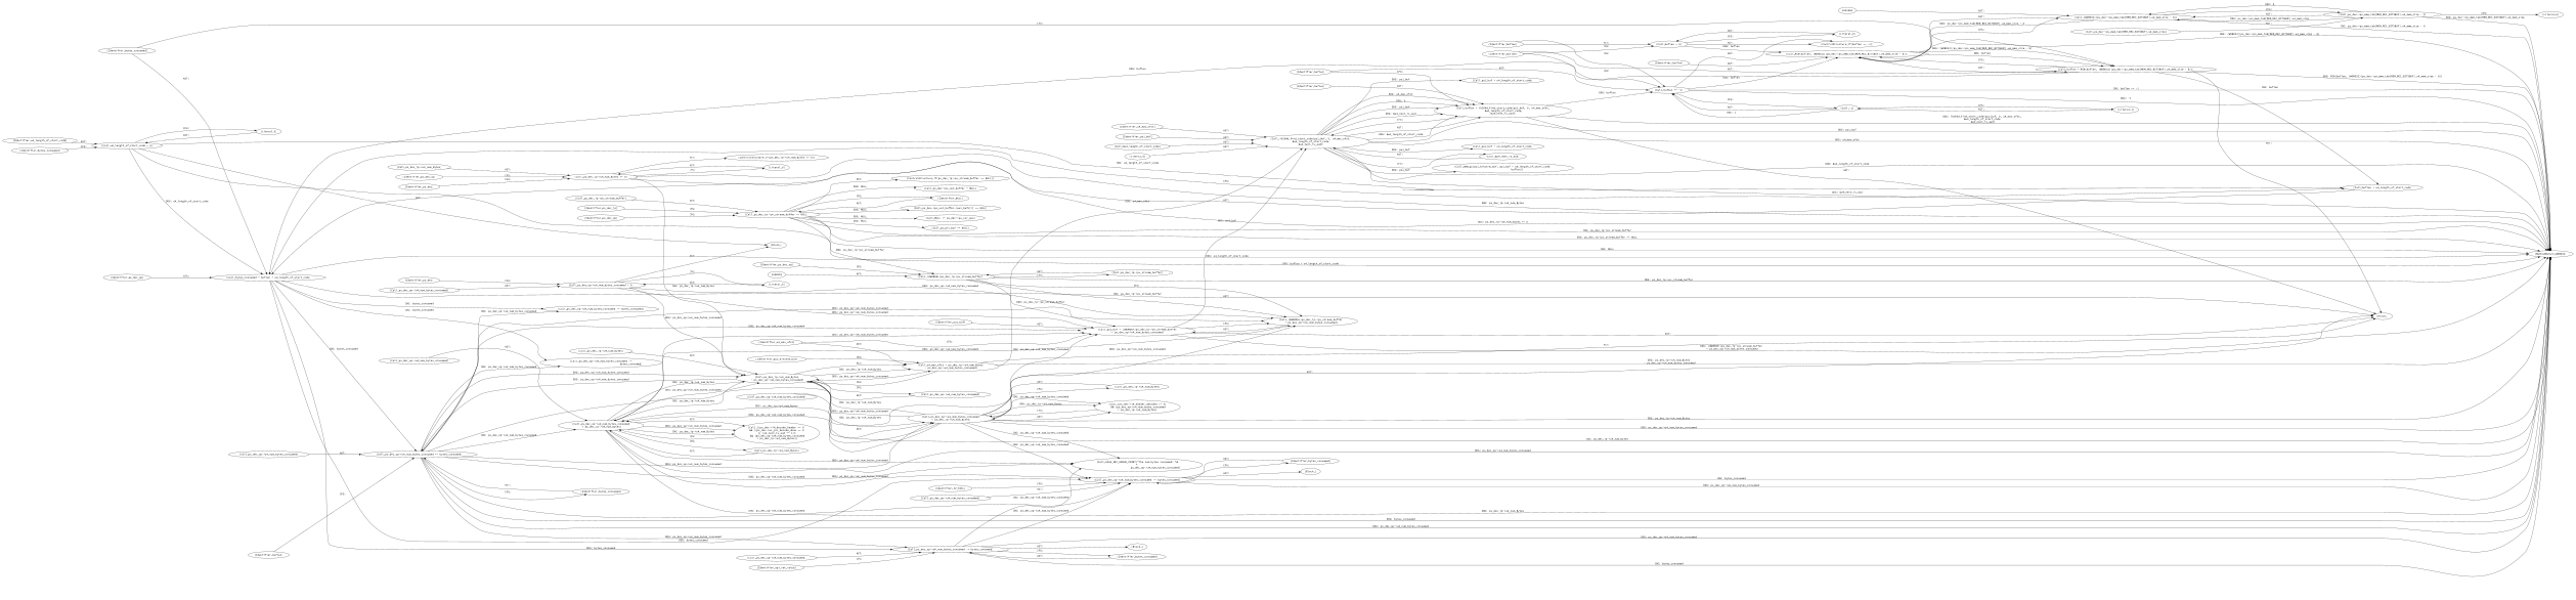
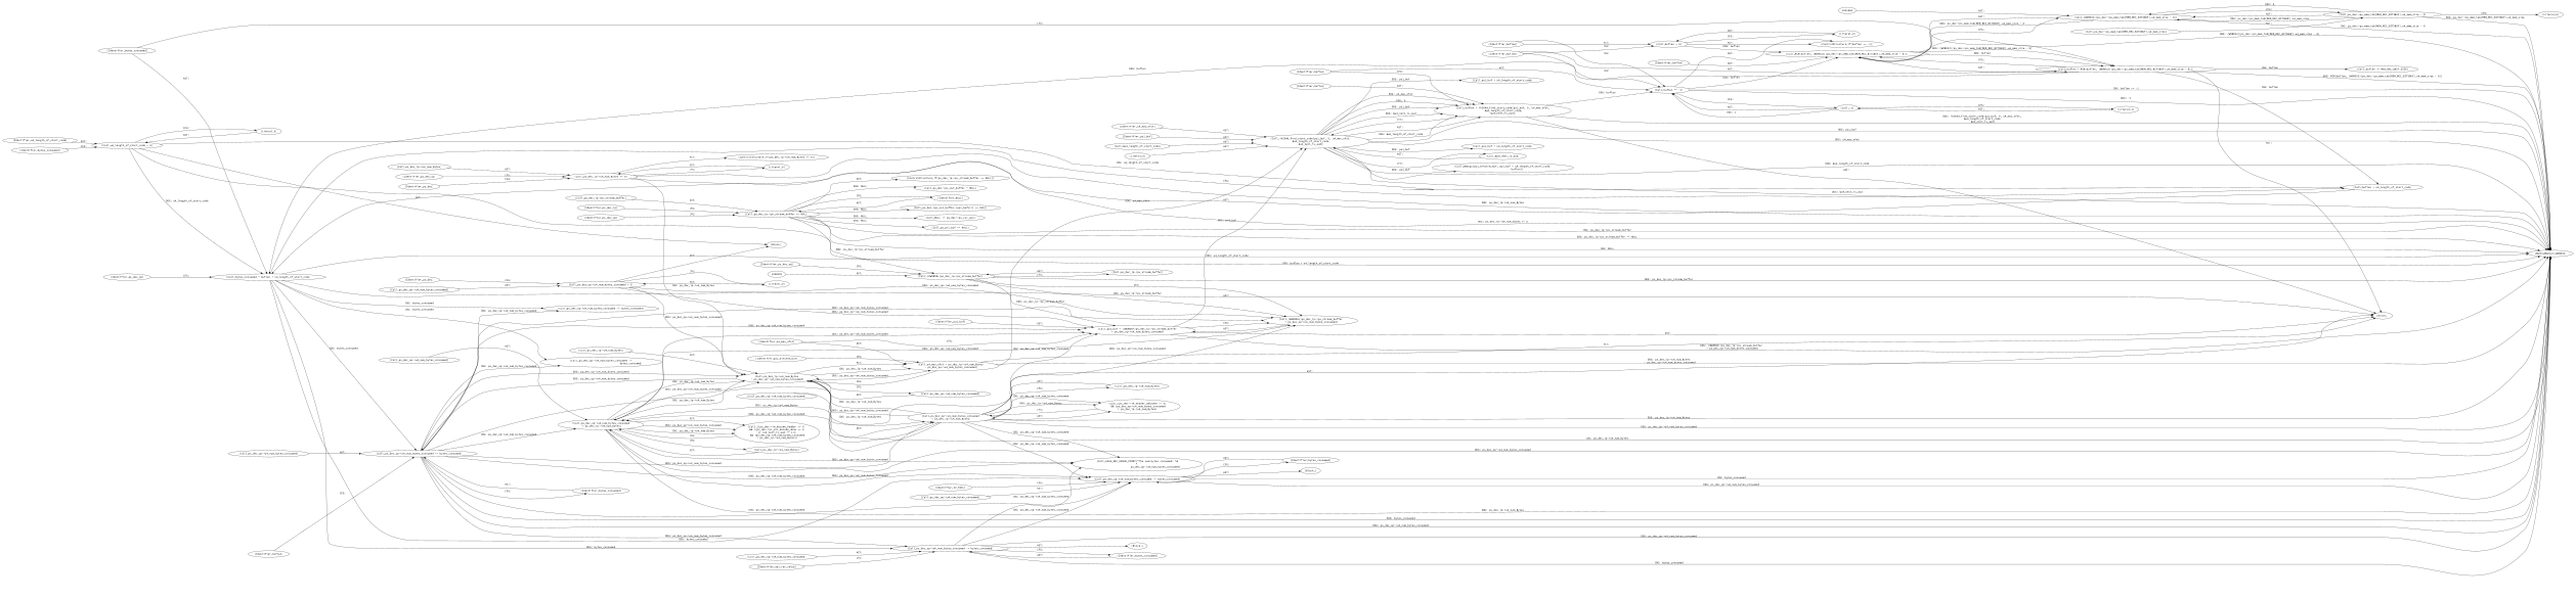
  digraph {
    fontname="Source Code Pro"
    rankdir=LR
    node [fontname="Source Code Pro"]
    edge [fontname="Source Code Pro"]
    n1 [label="(Call,ps_dec_op->u4_num_bytes_consumed -= bytes_consumed)"]
    n2 [label="(Identifier,bytes_consumed)"]
    n3 [label="(Block,)"]
    n4 [label="(MethodReturn,WORD32)"]
    n5 [label="(Call,bytes_consumed = buflen + u4_length_of_start_code)"]
    n6 [label="(Call,ps_dec_op->u4_num_bytes_consumed += bytes_consumed)"]
    n7 [label="(Call,ps_dec_op->u4_num_bytes_consumed -= bytes_consumed)"]
    n8 [label="(Call,ps_dec_op->u4_num_bytes_consumed -= bytes_consumed)"]
    n9 [label="(Call,ps_dec_op->u4_num_bytes_consumed -=\n                                        bytes_consumed)"]
    n10 [label="(Block,)"]
    n11 [label="(Call,buflen + u4_length_of_start_code)"]
    n12 [label="(Call,pu1_buf = (UWORD8*)ps_dec_ip->pv_stream_buffer\n + ps_dec_op->u4_num_bytes_consumed)"]
    n13 [label="(Call,(UWORD8*)ps_dec_ip->pv_stream_buffer\n + ps_dec_op->u4_num_bytes_consumed)"]
    n14 [label="(Call,ps_dec_op->u4_num_bytes_consumed\n < ps_dec_ip->u4_num_Bytes)"]
    n15 [label="(Call,ps_dec_ip->u4_num_Bytes\n - ps_dec_op->u4_num_bytes_consumed)"]
    n16 [label="(Call,H264_DEC_DEBUG_PRINT(\"The num bytes consumed: %d\n\",\n                         ps_dec_op->u4_num_bytes_consumed))"]
    n17 [label="(Call,ps_dec_op->u4_num_bytes_consumed\n < ps_dec_ip->u4_num_Bytes)"]
    n18 [label="(Identifier,bytes_consumed)"]
    n19 [label="(Block,)"]
    n20 [label="(Identifier,bytes_consumed)"]
    n21 [label="(Call,buflen = MIN(buflen, (WORD32)(ps_dec->ps_mem_tab[MEM_REC_BITSBUF].u4_mem_size - 8)))"]
    n22 [label="(Call,MIN(buflen, (WORD32)(ps_dec->ps_mem_tab[MEM_REC_BITSBUF].u4_mem_size - 8)))"]
+   n23 [label="(Call,buflen >= MAX_NAL_UNIT_SIZE)"]
    n24 [label="(Call,(WORD32)(ps_dec->ps_mem_tab[MEM_REC_BITSBUF].u4_mem_size - 8))"]
    n25 [label="(Call,ps_dec->ps_mem_tab[MEM_REC_BITSBUF].u4_mem_size - 8)"]
    n26 [label="(Call,buflen == -1)"]
    n27 [label="(Call,-1)"]
    n28 [label="(ControlStructure,if(buflen == -1))"]
    n29 [label="(Literal,1)"]
    n30 [label="(Call,buflen = ih264d_find_start_code(pu1_buf, 0, u4_max_ofst,\n &u4_length_of_start_code,\n &u4_next_is_aud))"]
    n31 [label="(Call,ih264d_find_start_code(pu1_buf, 0, u4_max_ofst,\n &u4_length_of_start_code,\n &u4_next_is_aud))"]
    n32 [label="(Call,pu1_buf + u4_length_of_start_code)"]
    n33 [label="(Call,&u4_next_is_aud)"]
    n34 [label="(Call,memcpy(pu1_bitstrm_buf, pu1_buf + u4_length_of_start_code,\n                   buflen))"]
    n35 [label="(Call,pu1_buf + u4_length_of_start_code)"]
    n36 [label="(Call,(UWORD8*)ps_dec_ip->pv_stream_buffer)"]
    n37 [label="(Call,ps_dec_ip->pv_stream_buffer)"]
    n38 [label="(Call,ps_dec_ip->pv_stream_buffer == NULL)"]
    n39 [label="(Call,ps_dec->ps_out_buffer->pu1_bufs[i] == NULL)"]
    n40 [label="(Call,NULL != ps_dec->ps_cur_sps)"]
    n41 [label="(Call,ps_pic_buf == NULL)"]
    n42 [label="(ControlStructure,if(ps_dec_ip->pv_stream_buffer == NULL))"]
    n43 [label="(Call,ps_dec->ps_out_buffer = NULL)"]
    n44 [label="(Identifier,NULL)"]
    n45 [label="(Call,((ps_dec->i4_decode_header == 0)\n && ((ps_dec->u1_pic_decode_done == 0)\n || (u4_next_is_aud == 1)))\n && (ps_dec_op->u4_num_bytes_consumed\n < ps_dec_ip->u4_num_Bytes))"]
    n46 [label="(Call,ps_dec_ip->u4_num_Bytes)"]
    n47 [label="(Call,u4_max_ofst = ps_dec_ip->u4_num_Bytes\n - ps_dec_op->u4_num_bytes_consumed)"]
    n48 [label="(Call,ps_dec_op->u4_num_bytes_consumed)"]
    n49 [label="(Call,(ps_dec->i4_header_decoded != 3)\n && (ps_dec_op->u4_num_bytes_consumed\n < ps_dec_ip->u4_num_Bytes))"]
    n50 [label="(Call,ps_dec_ip->u4_num_Bytes)"]
    n51 [label="(Call,ps_dec_ip->u4_num_Bytes <= 0)"]
    n52 [label="(ControlStructure,if(ps_dec_ip->u4_num_Bytes <= 0))"]
    n53 [label="(Literal,0)"]
    n54 [label="(Call,ps_dec_op->u4_num_bytes_consumed = 0)"]
    n55 [label="(Block,)"]
    n56 [label="(Literal,0)"]
    n57 [label="(Call,buflen = 0)"]
    n58 [label="(Literal,0)"]
    n59 [label="(Literal,8)"]
    n60 [label="(Call,u4_length_of_start_code = 0)"]
    n61 [label="(Literal,0)"]
    n62 [label="(Identifier,ps_dec_op)"]
    n63 [label="(Identifier,IV_FAIL)"]
    n64 [label="(Call,&u4_length_of_start_code)"]
    n65 [label="(Call,ps_dec_op->u4_num_bytes_consumed)"]
    n66 [label="(Call,ps_dec_ip->u4_num_Bytes)"]
    n67 [label="(Call,ps_dec_ip->pv_stream_buffer)"]
    n68 [label="(Identifier,u4_max_ofst)"]
    n69 [label="(Identifier,pu1_bitstrm_buf)"]
    n70 [label="(Identifier,buflen)"]
    n71 [label="(Call,ps_dec_op->u4_num_bytes_consumed)"]
    n72 [label="(Identifier,bytes_consumed)"]
    n73 [label="(Identifier,buflen)"]
    n74 [label="(Identifier,buflen)"]
    n75 [label="(Call,ps_dec->ps_mem_tab[MEM_REC_BITSBUF].u4_mem_size)"]
    n76 [label="(Call,ps_dec_op->u4_num_bytes_consumed)"]
    n77 [label="(Call,ps_dec_op->u4_num_bytes_consumed)"]
    n78 [label="(Identifier,ps_dec_op)"]
    n79 [label="(Literal,0)"]
    n80 [label="(Identifier,ps_dec_op)"]
    n81 [label="(Identifier,api_ret_value)"]
    n82 [label="(Identifier,ps_dec_ip)"]
    n83 [label="(Identifier,u4_max_ofst)"]
    n84 [label="(Identifier,pu1_buf)"]
    n85 [label="(Identifier,pu1_buf)"]
    n86 [label="(Identifier,buflen)"]
    n87 [label="(Identifier,ps_dec)"]
    n88 [label="(Call,ps_dec_ip->u4_num_Bytes)"]
    n89 [label="(Identifier,buflen)"]
    n90 [label="(Identifier,ps_dec_op)"]
    n91 [label="(Identifier,u4_length_of_start_code)"]
    n92 [label="(Identifier,buflen)"]
    n93 [label="(Identifier,bytes_consumed)"]
    n94 [label="(Call,ps_dec_op->u4_num_bytes_consumed)"]
    n95 [label="(Call,ps_dec_op->u4_num_bytes_consumed)"]
    n96 [label="(Identifier,ps_dec)"]
    1000993
    1001044
    n1 -> n2 [label="CFG: "]
    n1 -> n3 [label="AST: "]
    n1 -> n4 [label="DDG: bytes_consumed"]
    n1 -> n4 [label="DDG: ps_dec_op->u4_num_bytes_consumed"]
    n2 -> n1 [label="AST: "]
    n5 -> n1 [label="DDG: bytes_consumed"]
    n5 -> n4 [label="DDG: buflen + u4_length_of_start_code"]
    n5 -> n6 [label="DDG: bytes_consumed"]
    n5 -> n7 [label="DDG: bytes_consumed"]
    n5 -> n8 [label="DDG: bytes_consumed"]
    n5 -> n9 [label="DDG: bytes_consumed"]
    n5 -> n10 [label="AST: "]
    n5 -> n11 [label="CFG: "]
    n6 -> n1 [label="DDG: ps_dec_op->u4_num_bytes_consumed"]
    n6 -> n4 [label="DDG: bytes_consumed"]
    n6 -> n4 [label="DDG: ps_dec_op->u4_num_bytes_consumed"]
    n6 -> n7 [label="DDG: ps_dec_op->u4_num_bytes_consumed"]
    n6 -> n8 [label="DDG: ps_dec_op->u4_num_bytes_consumed"]
    n6 -> n9 [label="DDG: ps_dec_op->u4_num_bytes_consumed"]
    n6 -> n10 [label="AST: "]
    n6 -> n12 [label="DDG: ps_dec_op->u4_num_bytes_consumed"]
    n6 -> n13 [label="DDG: ps_dec_op->u4_num_bytes_consumed"]
    n6 -> n14 [label="DDG: ps_dec_op->u4_num_bytes_consumed"]
    n6 -> n15 [label="DDG: ps_dec_op->u4_num_bytes_consumed"]
    n6 -> n16 [label="DDG: ps_dec_op->u4_num_bytes_consumed"]
    n6 -> n17 [label="DDG: ps_dec_op->u4_num_bytes_consumed"]
    n6 -> n18 [label="CFG: "]
    n7 -> n1 [label="DDG: ps_dec_op->u4_num_bytes_consumed"]
    n7 -> n4 [label="DDG: ps_dec_op->u4_num_bytes_consumed"]
    n7 -> n4 [label="DDG: bytes_consumed"]
    n7 -> n16 [label="DDG: ps_dec_op->u4_num_bytes_consumed"]
    n7 -> n19 [label="AST: "]
    n7 -> n20 [label="CFG: "]
    n11 -> n5 [label="AST: "]
    n12 -> n4 [label="DDG: (UWORD8*)ps_dec_ip->pv_stream_buffer\n + ps_dec_op->u4_num_bytes_consumed"]
    n12 -> n10 [label="AST: "]
    n12 -> n13 [label="CFG: "]
    n12 -> n31 [label="DDG: pu1_buf"]
    n13 -> n12 [label="AST: "]
    n14 -> n1 [label="DDG: ps_dec_op->u4_num_bytes_consumed"]
    n14 -> n4 [label="DDG: ps_dec_op->u4_num_bytes_consumed"]
    n14 -> n4 [label="DDG: ps_dec_ip->u4_num_Bytes"]
    n14 -> n12 [label="DDG: ps_dec_op->u4_num_bytes_consumed"]
    n14 -> n13 [label="DDG: ps_dec_op->u4_num_bytes_consumed"]
    n14 -> n15 [label="DDG: ps_dec_ip->u4_num_Bytes"]
    n14 -> n15 [label="DDG: ps_dec_op->u4_num_bytes_consumed"]
    n14 -> n16 [label="DDG: ps_dec_op->u4_num_bytes_consumed"]
    n14 -> n45 [label="AST: "]
    n14 -> n45 [label="DDG: ps_dec_op->u4_num_bytes_consumed"]
    n14 -> n45 [label="DDG: ps_dec_ip->u4_num_Bytes"]
    n14 -> n46 [label="CFG: "]
    n15 -> n4 [label="DDG: ps_dec_ip->u4_num_Bytes"]
    n15 -> n6 [label="DDG: ps_dec_op->u4_num_bytes_consumed"]
    n15 -> n14 [label="DDG: ps_dec_ip->u4_num_Bytes"]
    n15 -> n17 [label="DDG: ps_dec_ip->u4_num_Bytes"]
    n15 -> n47 [label="AST: "]
    n15 -> n47 [label="DDG: ps_dec_ip->u4_num_Bytes"]
    n15 -> n47 [label="DDG: ps_dec_op->u4_num_bytes_consumed"]
    n15 -> n48 [label="CFG: "]
    n17 -> n1 [label="DDG: ps_dec_op->u4_num_bytes_consumed"]
    n17 -> n4 [label="DDG: ps_dec_ip->u4_num_Bytes"]
    n17 -> n4 [label="DDG: ps_dec_op->u4_num_bytes_consumed"]
    n17 -> n12 [label="DDG: ps_dec_op->u4_num_bytes_consumed"]
    n17 -> n13 [label="DDG: ps_dec_op->u4_num_bytes_consumed"]
    n17 -> n14 [label="DDG: ps_dec_op->u4_num_bytes_consumed"]
    n17 -> n14 [label="DDG: ps_dec_ip->u4_num_Bytes"]
    n17 -> n15 [label="DDG: ps_dec_ip->u4_num_Bytes"]
    n17 -> n15 [label="DDG: ps_dec_op->u4_num_bytes_consumed"]
    n17 -> n16 [label="DDG: ps_dec_op->u4_num_bytes_consumed"]
    n17 -> n49 [label="AST: "]
    n17 -> n49 [label="DDG: ps_dec_op->u4_num_bytes_consumed"]
    n17 -> n49 [label="DDG: ps_dec_ip->u4_num_Bytes"]
    n17 -> n50 [label="CFG: "]
    n18 -> n6 [label="AST: "]
    n20 -> n7 [label="AST: "]
    n21 -> n4 [label="DDG: MIN(buflen, (WORD32)(ps_dec->ps_mem_tab[MEM_REC_BITSBUF].u4_mem_size - 8))"]
    n21 -> n5 [label="DDG: buflen"]
    n21 -> n10 [label="AST: "]
    n21 -> n11 [label="DDG: buflen"]
    n21 -> n22 [label="CFG: "]
+   n21 -> n23 [label="DDG: buflen"]
    n22 -> n4 [label="DDG: (WORD32)(ps_dec->ps_mem_tab[MEM_REC_BITSBUF].u4_mem_size - 8)"]
    n22 -> n21 [label="AST: "]
    n22 -> n21 [label="DDG: buflen"]
    n22 -> n21 [label="DDG: (WORD32)(ps_dec->ps_mem_tab[MEM_REC_BITSBUF].u4_mem_size - 8)"]
    n22 -> n24 [label="CFG: "]
    n24 -> n4 [label="DDG: ps_dec->ps_mem_tab[MEM_REC_BITSBUF].u4_mem_size - 8"]
    n24 -> n22 [label="AST: "]
    n24 -> n22 [label="DDG: ps_dec->ps_mem_tab[MEM_REC_BITSBUF].u4_mem_size - 8"]
    n24 -> n25 [label="CFG: "]
    n25 -> n4 [label="DDG: ps_dec->ps_mem_tab[MEM_REC_BITSBUF].u4_mem_size"]
    n25 -> n24 [label="AST: "]
    n25 -> n24 [label="DDG: ps_dec->ps_mem_tab[MEM_REC_BITSBUF].u4_mem_size"]
    n25 -> n24 [label="DDG: 8"]
    n25 -> n59 [label="CFG: "]
    n26 -> n4 [label="DDG: buflen == -1"]
    n26 -> n4 [label="DDG: -1"]
    n26 -> n22 [label="DDG: buflen"]
    n26 -> n27 [label="CFG: "]
    n26 -> n28 [label="AST: "]
    n27 -> n26 [label="AST: "]
    n27 -> n26 [label="DDG: 1"]
    n27 -> n29 [label="CFG: "]
    n29 -> n27 [label="AST: "]
    n30 -> n4 [label="DDG: ih264d_find_start_code(pu1_buf, 0, u4_max_ofst,\n &u4_length_of_start_code,\n &u4_next_is_aud)"]
    n30 -> n10 [label="AST: "]
    n30 -> n26 [label="DDG: buflen"]
    n30 -> n31 [label="CFG: "]
    n31 -> n4 [label="DDG: pu1_buf"]
    n31 -> n4 [label="DDG: u4_max_ofst"]
    n31 -> n4 [label="DDG: &u4_length_of_start_code"]
    n31 -> n4 [label="DDG: &u4_next_is_aud"]
    n31 -> n30 [label="AST: "]
    n31 -> n30 [label="DDG: &u4_length_of_start_code"]
    n31 -> n30 [label="DDG: u4_max_ofst"]
    n31 -> n30 [label="DDG: 0"]
    n31 -> n30 [label="DDG: pu1_buf"]
    n31 -> n30 [label="DDG: &u4_next_is_aud"]
    n31 -> n32 [label="DDG: pu1_buf"]
    n31 -> n33 [label="CFG: "]
    n31 -> n34 [label="DDG: pu1_buf"]
    n31 -> n35 [label="DDG: pu1_buf"]
    n33 -> n31 [label="AST: "]
    n36 -> n4 [label="DDG: ps_dec_ip->pv_stream_buffer"]
    n36 -> n12 [label="DDG: ps_dec_ip->pv_stream_buffer"]
    n36 -> n13 [label="AST: "]
    n36 -> n13 [label="DDG: ps_dec_ip->pv_stream_buffer"]
    n36 -> n37 [label="CFG: "]
    n37 -> n36 [label="AST: "]
    n38 -> n4 [label="DDG: ps_dec_ip->pv_stream_buffer"]
    n38 -> n4 [label="DDG: ps_dec_ip->pv_stream_buffer == NULL"]
    n38 -> n4 [label="DDG: NULL"]
    n38 -> n36 [label="DDG: ps_dec_ip->pv_stream_buffer"]
    n38 -> n39 [label="DDG: NULL"]
    n38 -> n40 [label="DDG: NULL"]
    n38 -> n41 [label="DDG: NULL"]
    n38 -> n42 [label="AST: "]
    n38 -> n43 [label="DDG: NULL"]
    n38 -> n44 [label="CFG: "]
    n44 -> n38 [label="AST: "]
    n45 -> n14 [label="CFG: "]
    n46 -> n14 [label="AST: "]
    n47 -> n4 [label="DDG: ps_dec_ip->u4_num_Bytes\n - ps_dec_op->u4_num_bytes_consumed"]
    n47 -> n10 [label="AST: "]
    n47 -> n15 [label="CFG: "]
    n47 -> n31 [label="DDG: u4_max_ofst"]
    n48 -> n15 [label="AST: "]
    n49 -> n17 [label="CFG: "]
    n50 -> n17 [label="AST: "]
    n51 -> n4 [label="DDG: ps_dec_ip->u4_num_Bytes"]
    n51 -> n4 [label="DDG: ps_dec_ip->u4_num_Bytes <= 0"]
    n51 -> n15 [label="DDG: ps_dec_ip->u4_num_Bytes"]
    n51 -> n52 [label="AST: "]
    n51 -> n53 [label="CFG: "]
    n53 -> n51 [label="AST: "]
    n54 -> n12 [label="DDG: ps_dec_op->u4_num_bytes_consumed"]
    n54 -> n13 [label="DDG: ps_dec_op->u4_num_bytes_consumed"]
    n54 -> n15 [label="DDG: ps_dec_op->u4_num_bytes_consumed"]
    n54 -> n55 [label="AST: "]
    n54 -> n56 [label="CFG: "]
    n56 -> n54 [label="AST: "]
    n57 -> n22 [label="DDG: buflen"]
    n57 -> n28 [label="AST: "]
    n57 -> n58 [label="CFG: "]
    n58 -> n57 [label="AST: "]
    n60 -> n4 [label="DDG: u4_length_of_start_code"]
    n60 -> n5 [label="DDG: u4_length_of_start_code"]
    n60 -> n11 [label="DDG: u4_length_of_start_code"]
    n60 -> n55 [label="AST: "]
    n60 -> n61 [label="CFG: "]
    n61 -> n60 [label="AST: "]
    n62 -> n38 [label="CFG: "]
    n63 -> n1 [label="CFG: "]
    n64 -> n31 [label="AST: "]
    n65 -> n14 [label="AST: "]
    n66 -> n15 [label="AST: "]
    n67 -> n38 [label="AST: "]
    n68 -> n12 [label="CFG: "]
    n68 -> n47 [label="AST: "]
    n69 -> n47 [label="CFG: "]
    n70 -> n6 [label="CFG: "]
    n71 -> n6 [label="AST: "]
    n72 -> n5 [label="AST: "]
    n72 -> n21 [label="CFG: "]
    n73 -> n26 [label="AST: "]
    n73 -> n30 [label="CFG: "]
    n74 -> n26 [label="CFG: "]
    n74 -> n57 [label="AST: "]
    n75 -> n25 [label="AST: "]
    n76 -> n1 [label="AST: "]
    n77 -> n54 [label="AST: "]
    n78 -> n5 [label="CFG: "]
    n79 -> n31 [label="AST: "]
    n80 -> n36 [label="CFG: "]
    n81 -> n7 [label="CFG: "]
    n82 -> n38 [label="CFG: "]
    n83 -> n31 [label="AST: "]
    n84 -> n31 [label="AST: "]
    n85 -> n12 [label="AST: "]
    n86 -> n30 [label="AST: "]
    n87 -> n54 [label="CFG: "]
    n88 -> n51 [label="AST: "]
    n89 -> n22 [label="AST: "]
    n90 -> n51 [label="CFG: "]
    n91 -> n60 [label="AST: "]
    n92 -> n21 [label="AST: "]
    n92 -> n26 [label="CFG: "]
    n92 -> n57 [label="CFG: "]
    n93 -> n60 [label="CFG: "]
    n94 -> n7 [label="AST: "]
    n95 -> n17 [label="AST: "]
    n96 -> n51 [label="CFG: "]
    1000993 -> n36 [label="AST: "]
    1001044 -> n24 [label="AST: "]
  }
